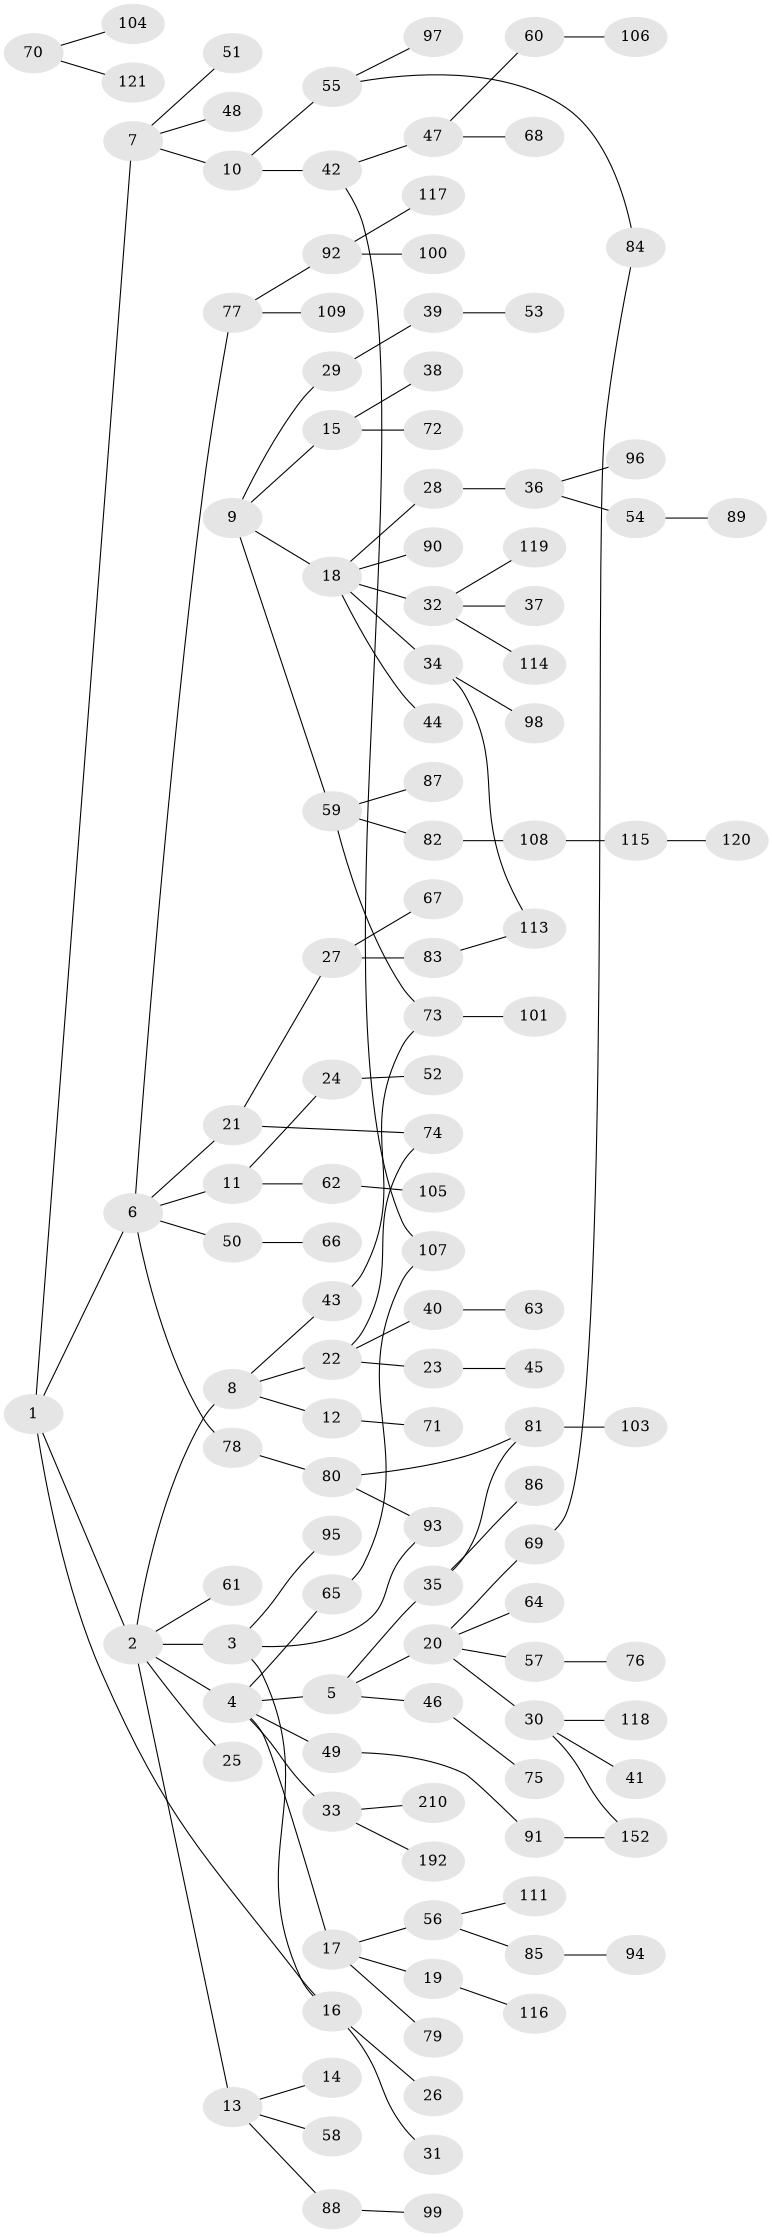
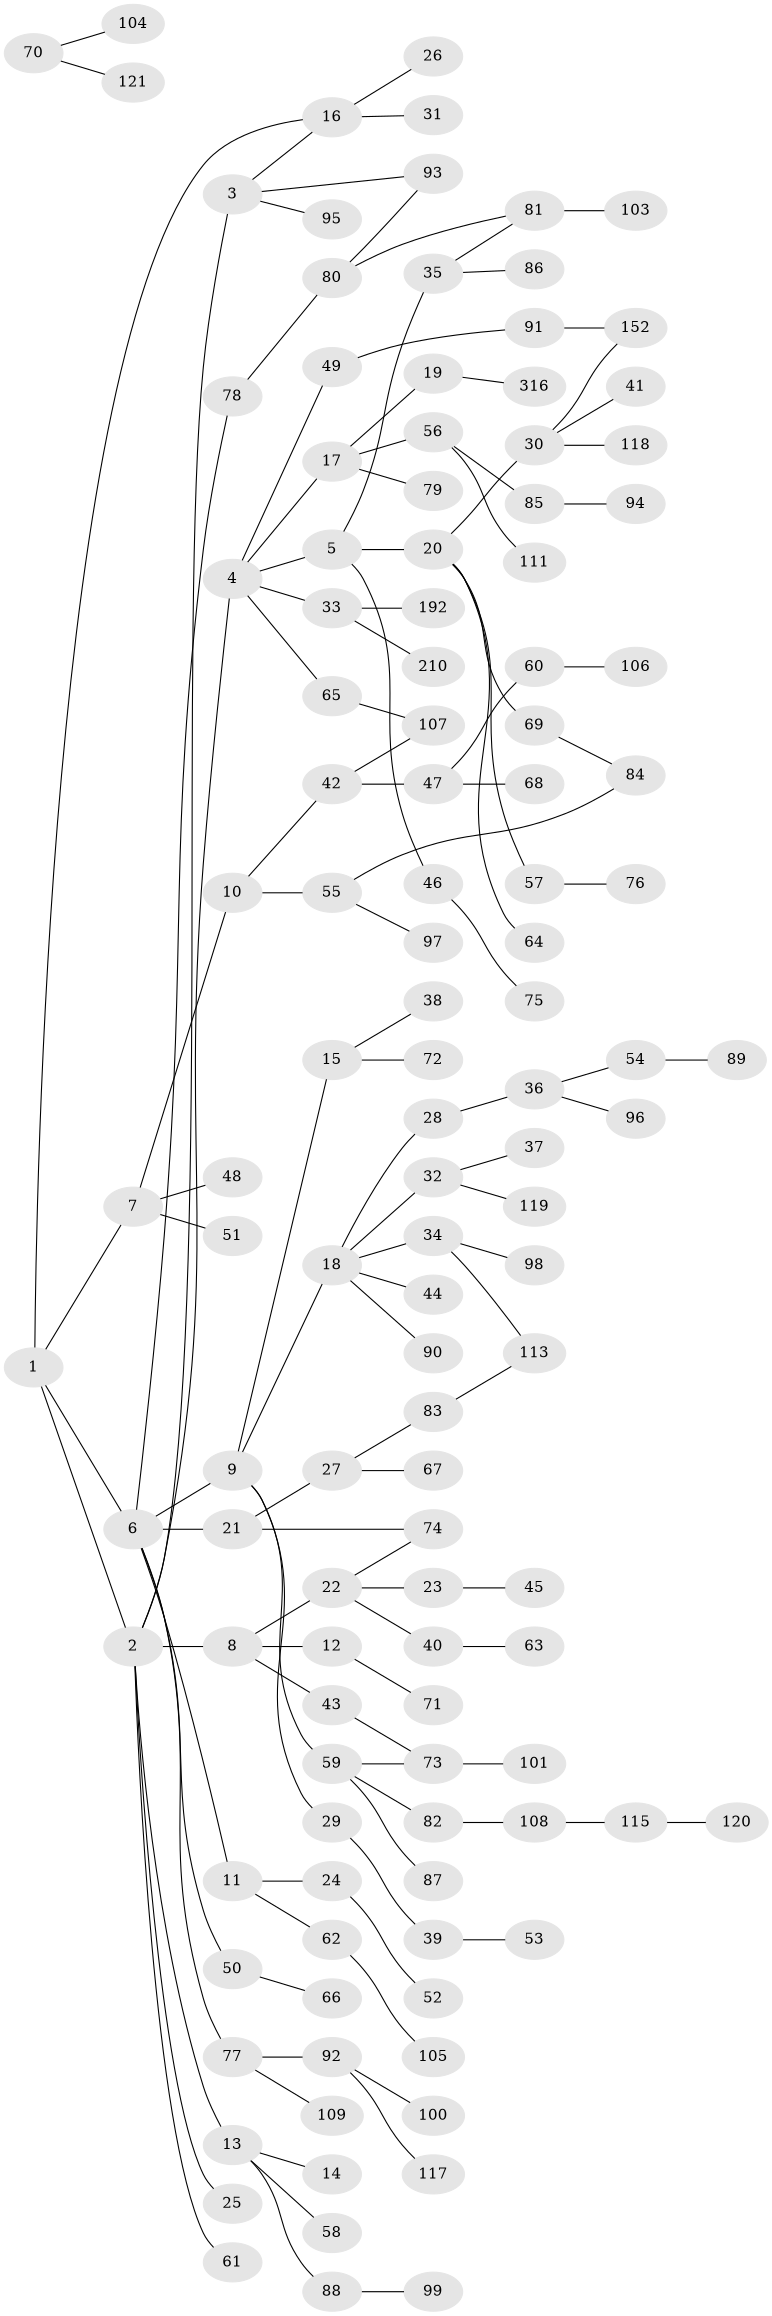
  graph {
    rankdir=LR
    node [color=gray90 style=filled]
    1
    2
    6
    7
    16
    3
    4
    8
    13
    25
    61
    9
    11
    21
    50
    77
    78
    10
    48
    51
    26
    31
    93
    95
    5
    17
    33
    49
    65
    12
    22
    43
    14
    58
    88
    20
    35
    46
    19
    56
    79
    n42 [label=192]
    n43 [label=210]
    91
    107
    30
    57
    64
    69
    81
    86
    75
    15
    18
    29
    59
    24
    62
    27
    74
    66
    92
    109
    80
    42
    55
    71
    23
    40
    73
    38
    72
    28
    32
    34
    44
    90
    39
    82
    87
    47
    84
    97
    52
    105
    70
    104
    121
    99
-   116
+   116 [label=316]
    85
    111
    36
    37
-   114
    119
    98
    113
    41
    n100 [label=152]
    118
    76
    67
    83
    45
    63
    54
    96
    53
    103
    89
    60
    68
    101
    106
    94
    108
    100
    117
    115
    120
    1 -- 2
    1 -- 6
    1 -- 7
    1 -- 16
    2 -- 3
    2 -- 4
    2 -- 8
    2 -- 13
    2 -- 25
    2 -- 61
+   6 -- 9
    6 -- 11
    6 -- 21
    6 -- 50
    6 -- 77
    6 -- 78
    7 -- 10
    7 -- 48
    7 -- 51
    16 -- 26
    16 -- 31
    3 -- 16
    3 -- 93
    3 -- 95
    4 -- 5
    4 -- 17
    4 -- 33
    4 -- 49
    4 -- 65
    8 -- 12
    8 -- 22
    8 -- 43
    13 -- 14
    13 -- 58
    13 -- 88
    9 -- 15
    9 -- 18
    9 -- 29
    9 -- 59
    11 -- 24
    11 -- 62
    21 -- 27
    21 -- 74
    50 -- 66
    77 -- 92
    77 -- 109
    78 -- 80
    10 -- 42
    10 -- 55
    5 -- 20
    5 -- 35
    5 -- 46
    17 -- 19
    17 -- 56
    17 -- 79
    33 -- n42
    33 -- n43
    49 -- 91
    65 -- 107
    12 -- 71
    22 -- 74
    22 -- 23
    22 -- 40
    43 -- 73
    88 -- 99
    20 -- 30
    20 -- 57
    20 -- 64
    20 -- 69
    35 -- 81
    35 -- 86
    46 -- 75
    19 -- 116
    56 -- 85
    56 -- 111
    91 -- n100
    30 -- 41
    30 -- n100
    30 -- 118
    57 -- 76
    69 -- 84
    81 -- 103
    15 -- 38
    15 -- 72
    18 -- 28
    18 -- 32
    18 -- 34
    18 -- 44
    18 -- 90
    29 -- 39
    59 -- 73
    59 -- 82
    59 -- 87
    24 -- 52
    62 -- 105
    27 -- 67
    27 -- 83
    92 -- 100
    92 -- 117
    80 -- 93
    80 -- 81
    42 -- 107
    42 -- 47
    55 -- 84
    55 -- 97
    23 -- 45
    40 -- 63
    73 -- 101
    28 -- 36
    32 -- 37
-   32 -- 114
    32 -- 119
    34 -- 98
    34 -- 113
    39 -- 53
    82 -- 108
    47 -- 60
    47 -- 68
    70 -- 104
    70 -- 121
    85 -- 94
    36 -- 54
    36 -- 96
    83 -- 113
    54 -- 89
    60 -- 106
    108 -- 115
    115 -- 120
  }
